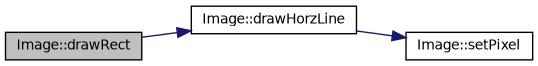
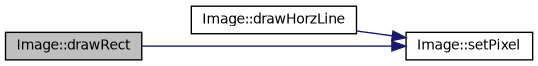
  digraph {
    rankdir=LR
    node [color=black fillcolor=white fontname=Helvetica fontsize=10 shape=record style=filled]
    edge [color=midnightblue fontname=Helvetica fontsize=10 labelfontname=Helvetica labelfontsize=10 style=solid]
    n1 [fillcolor=grey75 fontcolor=black height=0.2 label="Image::drawRect" width=0.4]
    n2 [height=0.2 label="Image::drawHorzLine" width=0.4]
    n3 [height=0.2 label="Image::setPixel" width=0.4]
-   n1 -> n2
+   n1 -> n3
    n2 -> n3
  }
